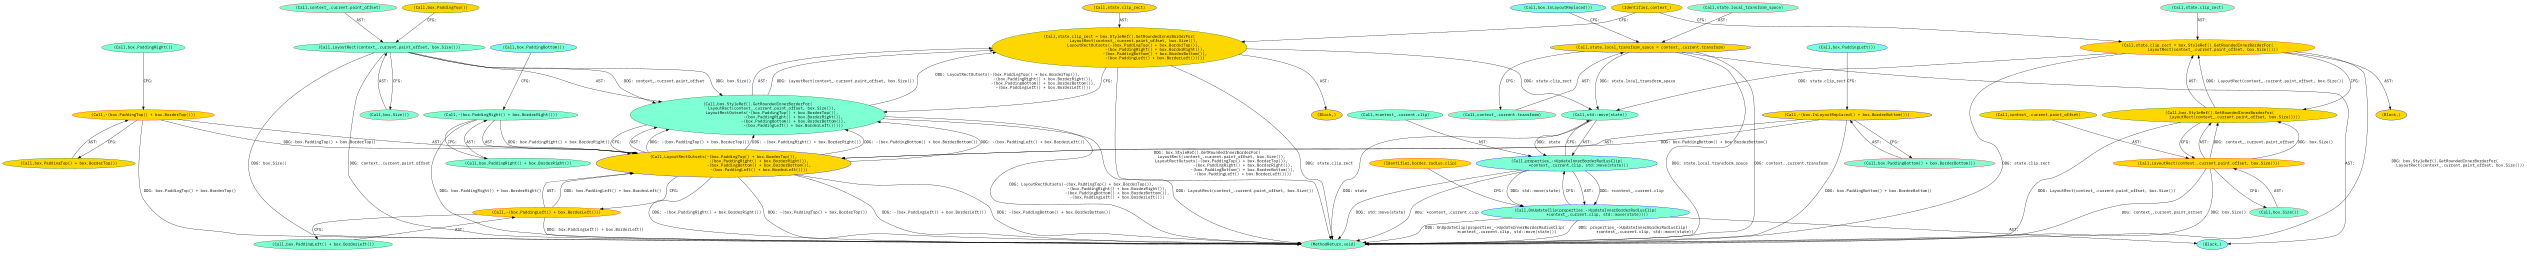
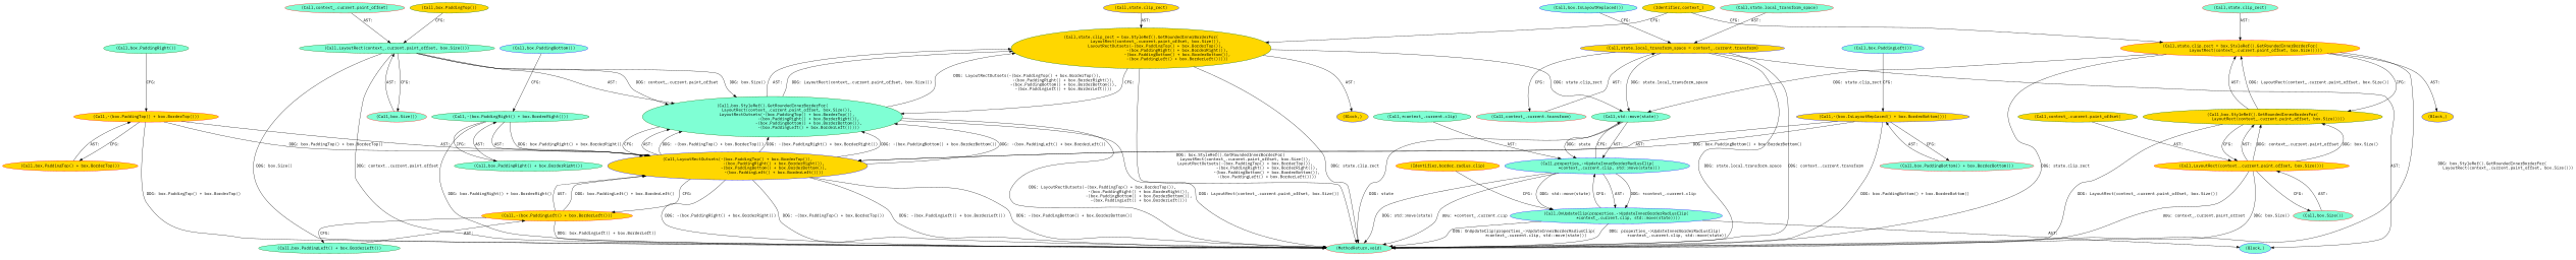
  digraph {
    fontname="IBM Plex Mono"
    node [color=darkgreen fillcolor=aquamarine fontname="IBM Plex Mono" style=filled]
    edge [fontname="IBM Plex Mono"]
    n1 [label="(Call,std::move(state))"]
    n2 [color=blue label="(Call,properties_->UpdateInnerBorderRadiusClip(\n          *context_.current.clip, std::move(state)))"]
    n3 [color=red label="(MethodReturn,void)"]
    n4 [color=blue label="(Call,OnUpdateClip(properties_->UpdateInnerBorderRadiusClip(\n          *context_.current.clip, std::move(state))))"]
    n5 [fillcolor=gold label="(Call,state.clip_rect = box.StyleRef().GetRoundedInnerBorderFor(\n            LayoutRect(context_.current.paint_offset, box.Size()),\n            LayoutRectOutsets(-(box.PaddingTop() + box.BorderTop()),\n                              -(box.PaddingRight() + box.BorderRight()),\n                              -(box.PaddingBottom() + box.BorderBottom()),\n                              -(box.PaddingLeft() + box.BorderLeft()))))"]
    n6 [label="(Call,box.StyleRef().GetRoundedInnerBorderFor(\n            LayoutRect(context_.current.paint_offset, box.Size()),\n            LayoutRectOutsets(-(box.PaddingTop() + box.BorderTop()),\n                              -(box.PaddingRight() + box.BorderRight()),\n                              -(box.PaddingBottom() + box.BorderBottom()),\n                              -(box.PaddingLeft() + box.BorderLeft()))))"]
    n7 [color=blue fillcolor=gold label="(Block,)"]
    n8 [color=blue fillcolor=gold label="(Call,LayoutRectOutsets(-(box.PaddingTop() + box.BorderTop()),\n                              -(box.PaddingRight() + box.BorderRight()),\n                              -(box.PaddingBottom() + box.BorderBottom()),\n                              -(box.PaddingLeft() + box.BorderLeft())))"]
    n9 [color=red fillcolor=gold label="(Call,-(box.PaddingLeft() + box.BorderLeft()))"]
    n10 [label="(Call,LayoutRect(context_.current.paint_offset, box.Size()))"]
    n11 [color=red label="(Call,box.Size())"]
    n12 [label="(Call,box.PaddingLeft() + box.BorderLeft())"]
    n13 [color=red fillcolor=gold label="(Call,-(box.PaddingTop() + box.BorderTop()))"]
-   n14 [fillcolor=gold label="(Call,box.PaddingTop() + box.BorderTop())"]
+   n14 [color=red fillcolor=gold label="(Call,box.PaddingTop() + box.BorderTop())"]
    n15 [label="(Call,-(box.PaddingRight() + box.BorderRight()))"]
    n16 [label="(Call,box.PaddingRight() + box.BorderRight())"]
    n17 [color=blue fillcolor=gold label="(Call,-(box.IsLayoutReplaced() + box.BorderBottom()))"]
    n18 [color=red label="(Call,box.PaddingBottom() + box.BorderBottom())"]
    n19 [color=blue fillcolor=gold label="(Call,state.local_transform_space = context_.current.transform)"]
    n20 [color=red label="(Call,context_.current.transform)"]
    n21 [color=blue label="(Block,)"]
    n22 [color=red fillcolor=gold label="(Call,state.clip_rect = box.StyleRef().GetRoundedInnerBorderFor(\n             LayoutRect(context_.current.paint_offset, box.Size())))"]
    n23 [fillcolor=gold label="(Call,box.StyleRef().GetRoundedInnerBorderFor(\n             LayoutRect(context_.current.paint_offset, box.Size())))"]
    n24 [color=blue fillcolor=gold label="(Block,)"]
    n25 [color=red fillcolor=gold label="(Call,LayoutRect(context_.current.paint_offset, box.Size()))"]
    n26 [color=red label="(Call,box.Size())"]
    n27 [fillcolor=gold label="(Call,context_.current.paint_offset)"]
    n28 [color=red label="(Call,context_.current.paint_offset)"]
    n29 [color=blue label="(Call,box.PaddingLeft())"]
    n30 [color=red fillcolor=gold label="(Identifier,border_radius_clip)"]
    n31 [color=red label="(Call,state.clip_rect)"]
    n32 [color=blue label="(Call,box.IsLayoutReplaced())"]
    n33 [color=blue fillcolor=gold label="(Call,state.clip_rect)"]
    n34 [fillcolor=gold label="(Identifier,context_)"]
    n35 [label="(Call,box.PaddingRight())"]
    n36 [label="(Call,*context_.current.clip)"]
    n37 [color=blue label="(Call,box.PaddingBottom())"]
    n38 [color=red label="(Call,state.local_transform_space)"]
    n39 [fillcolor=gold label="(Call,box.PaddingTop())"]
    n1 -> n2 [label="AST: "]
    n1 -> n2 [label="DDG: state"]
    n1 -> n3 [label="DDG: state"]
    n2 -> n1 [label="CFG: "]
    n2 -> n3 [label="DDG: std::move(state)"]
    n2 -> n3 [label="DDG: *context_.current.clip"]
    n2 -> n4 [label="AST: "]
    n2 -> n4 [label="DDG: *context_.current.clip"]
    n2 -> n4 [label="DDG: std::move(state)"]
    n4 -> n2 [label="CFG: "]
    n4 -> n3 [label="DDG: OnUpdateClip(properties_->UpdateInnerBorderRadiusClip(\n          *context_.current.clip, std::move(state)))"]
    n4 -> n3 [label="DDG: properties_->UpdateInnerBorderRadiusClip(\n          *context_.current.clip, std::move(state))"]
    n4 -> n21 [label="AST: "]
    n5 -> n1 [label="DDG: state.clip_rect"]
    n5 -> n3 [label="DDG: state.clip_rect"]
    n5 -> n3 [label="DDG: box.StyleRef().GetRoundedInnerBorderFor(\n            LayoutRect(context_.current.paint_offset, box.Size()),\n            LayoutRectOutsets(-(box.PaddingTop() + box.BorderTop()),\n                              -(box.PaddingRight() + box.BorderRight()),\n                              -(box.PaddingBottom() + box.BorderBottom()),\n                              -(box.PaddingLeft() + box.BorderLeft())))"]
    n5 -> n6 [label="CFG: "]
    n5 -> n7 [label="AST: "]
    n6 -> n3 [label="DDG: LayoutRectOutsets(-(box.PaddingTop() + box.BorderTop()),\n                              -(box.PaddingRight() + box.BorderRight()),\n                              -(box.PaddingBottom() + box.BorderBottom()),\n                              -(box.PaddingLeft() + box.BorderLeft()))"]
    n6 -> n3 [label="DDG: LayoutRect(context_.current.paint_offset, box.Size())"]
    n6 -> n5 [label="AST: "]
    n6 -> n5 [label="DDG: LayoutRect(context_.current.paint_offset, box.Size())"]
    n6 -> n5 [label="DDG: LayoutRectOutsets(-(box.PaddingTop() + box.BorderTop()),\n                              -(box.PaddingRight() + box.BorderRight()),\n                              -(box.PaddingBottom() + box.BorderBottom()),\n                              -(box.PaddingLeft() + box.BorderLeft()))"]
    n6 -> n8 [label="CFG: "]
    n8 -> n3 [label="DDG: -(box.PaddingLeft() + box.BorderLeft())"]
    n8 -> n3 [label="DDG: -(box.PaddingBottom() + box.BorderBottom())"]
    n8 -> n3 [label="DDG: -(box.PaddingRight() + box.BorderRight())"]
    n8 -> n3 [label="DDG: -(box.PaddingTop() + box.BorderTop())"]
    n8 -> n6 [label="AST: "]
    n8 -> n6 [label="DDG: -(box.PaddingTop() + box.BorderTop())"]
    n8 -> n6 [label="DDG: -(box.PaddingRight() + box.BorderRight())"]
    n8 -> n6 [label="DDG: -(box.PaddingBottom() + box.BorderBottom())"]
    n8 -> n6 [label="DDG: -(box.PaddingLeft() + box.BorderLeft())"]
    n8 -> n9 [label="CFG: "]
    n9 -> n3 [label="DDG: box.PaddingLeft() + box.BorderLeft()"]
    n9 -> n8 [label="AST: "]
    n9 -> n8 [label="DDG: box.PaddingLeft() + box.BorderLeft()"]
    n9 -> n12 [label="CFG: "]
    n10 -> n3 [label="DDG: box.Size()"]
    n10 -> n3 [label="DDG: context_.current.paint_offset"]
    n10 -> n6 [label="AST: "]
    n10 -> n6 [label="DDG: context_.current.paint_offset"]
    n10 -> n6 [label="DDG: box.Size()"]
    n10 -> n11 [label="CFG: "]
    n11 -> n10 [label="AST: "]
    n12 -> n9 [label="AST: "]
    n13 -> n3 [label="DDG: box.PaddingTop() + box.BorderTop()"]
    n13 -> n8 [label="AST: "]
    n13 -> n8 [label="DDG: box.PaddingTop() + box.BorderTop()"]
    n13 -> n14 [label="CFG: "]
    n14 -> n13 [label="AST: "]
    n15 -> n3 [label="DDG: box.PaddingRight() + box.BorderRight()"]
    n15 -> n8 [label="AST: "]
    n15 -> n8 [label="DDG: box.PaddingRight() + box.BorderRight()"]
    n15 -> n16 [label="CFG: "]
    n16 -> n15 [label="AST: "]
    n17 -> n3 [label="DDG: box.PaddingBottom() + box.BorderBottom()"]
    n17 -> n8 [label="AST: "]
    n17 -> n8 [label="DDG: box.PaddingBottom() + box.BorderBottom()"]
    n17 -> n18 [label="CFG: "]
    n18 -> n17 [label="AST: "]
    n19 -> n1 [label="DDG: state.local_transform_space"]
    n19 -> n3 [label="DDG: state.local_transform_space"]
    n19 -> n3 [label="DDG: context_.current.transform"]
    n19 -> n20 [label="CFG: "]
    n19 -> n21 [label="AST: "]
    n20 -> n19 [label="AST: "]
    n22 -> n1 [label="DDG: state.clip_rect"]
    n22 -> n3 [label="DDG: box.StyleRef().GetRoundedInnerBorderFor(\n             LayoutRect(context_.current.paint_offset, box.Size()))"]
    n22 -> n3 [label="DDG: state.clip_rect"]
    n22 -> n23 [label="CFG: "]
    n22 -> n24 [label="AST: "]
    n23 -> n3 [label="DDG: LayoutRect(context_.current.paint_offset, box.Size())"]
    n23 -> n22 [label="AST: "]
    n23 -> n22 [label="DDG: LayoutRect(context_.current.paint_offset, box.Size())"]
    n23 -> n25 [label="CFG: "]
    n25 -> n3 [label="DDG: context_.current.paint_offset"]
    n25 -> n3 [label="DDG: box.Size()"]
    n25 -> n23 [label="AST: "]
    n25 -> n23 [label="DDG: context_.current.paint_offset"]
    n25 -> n23 [label="DDG: box.Size()"]
    n25 -> n26 [label="CFG: "]
    n26 -> n25 [label="AST: "]
    n27 -> n25 [label="AST: "]
    n28 -> n10 [label="AST: "]
    n29 -> n17 [label="CFG: "]
    n30 -> n4 [label="CFG: "]
    n31 -> n22 [label="AST: "]
    n32 -> n19 [label="CFG: "]
    n33 -> n5 [label="AST: "]
    n34 -> n5 [label="CFG: "]
    n34 -> n22 [label="CFG: "]
    n35 -> n13 [label="CFG: "]
    n36 -> n2 [label="AST: "]
    n37 -> n15 [label="CFG: "]
    n38 -> n19 [label="AST: "]
    n39 -> n10 [label="CFG: "]
  }
